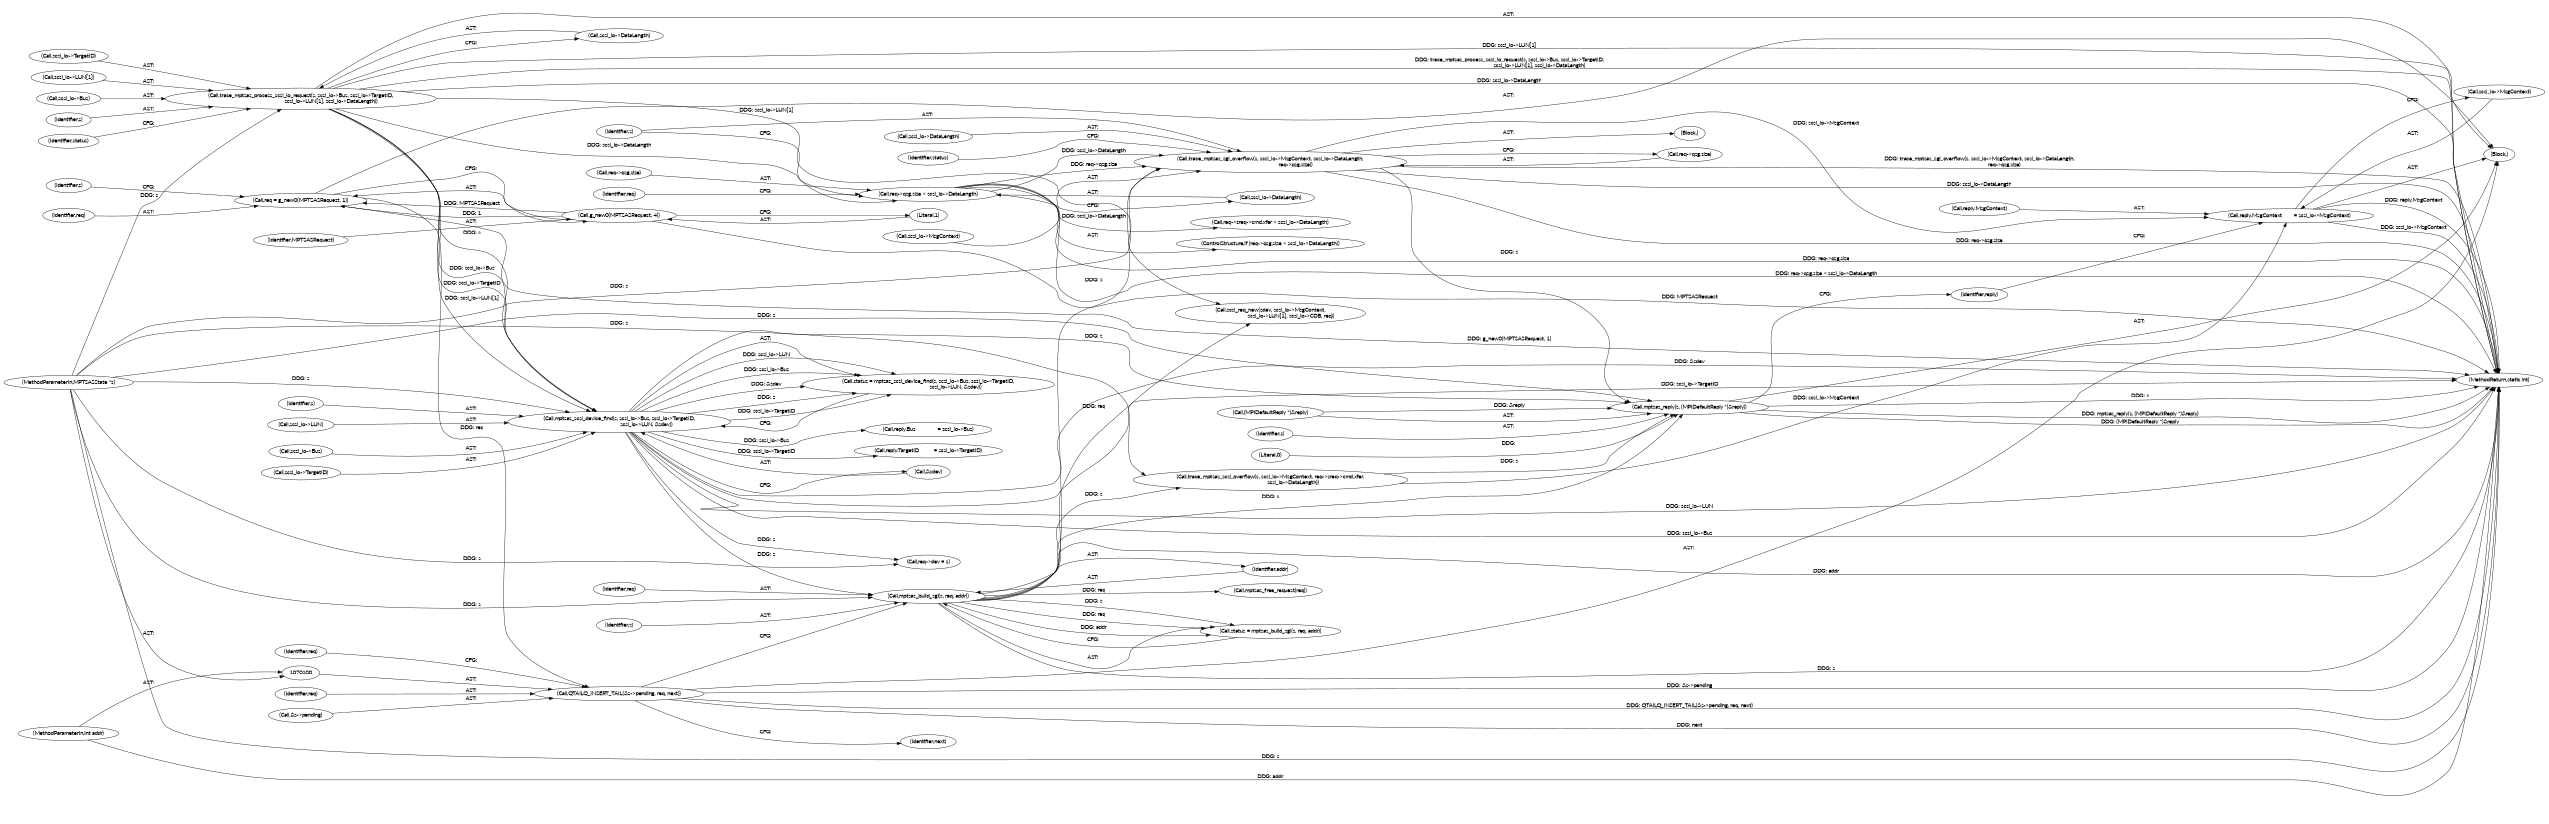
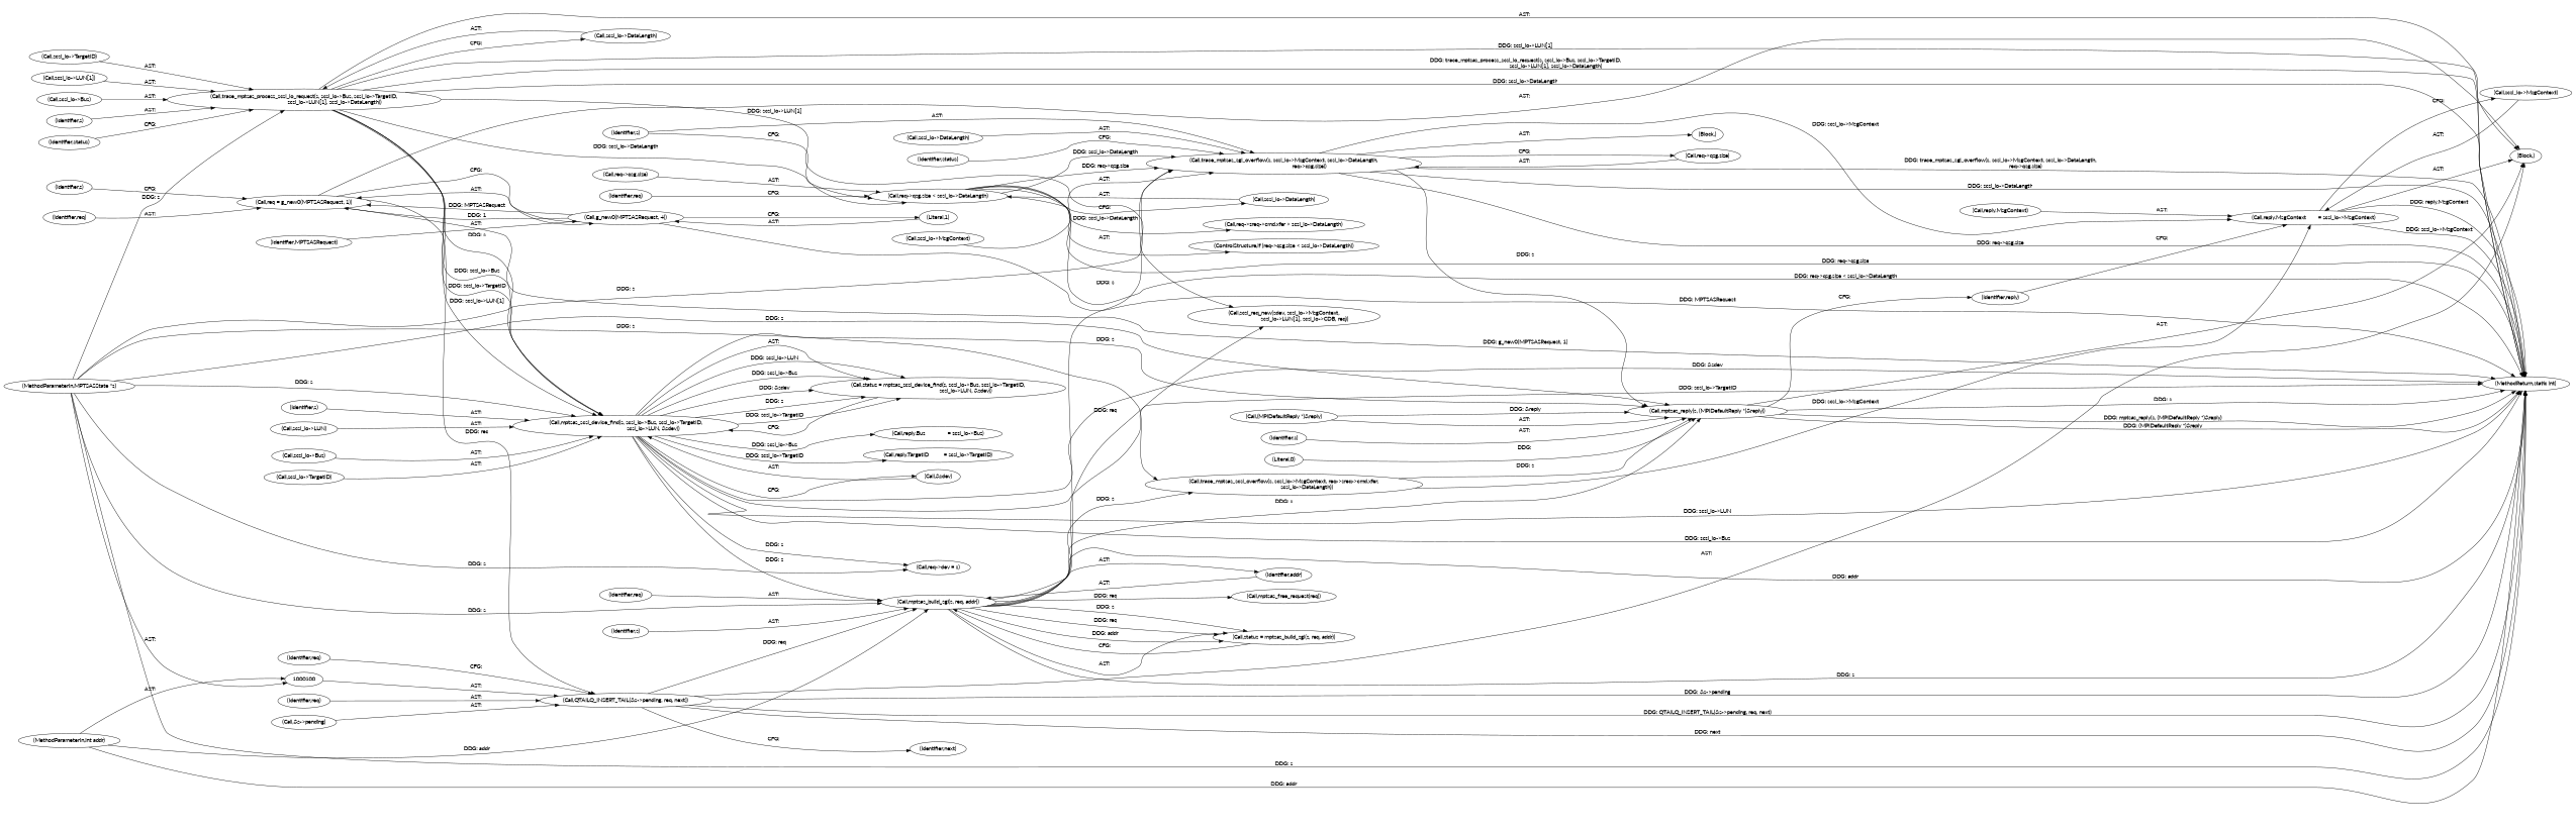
  digraph {
    fontname=Lato
    rankdir=LR
    node [fontname=Lato]
    edge [fontname=Lato]
    n1 [label="(Call,trace_mptsas_sgl_overflow(s, scsi_io->MsgContext, scsi_io->DataLength,\n                                  req->qsg.size))"]
    n2 [label="(Call,reply.MsgContext        = scsi_io->MsgContext)"]
    n3 [label="(Call,mptsas_reply(s, (MPIDefaultReply *)&reply))"]
    n4 [label="(Block,)"]
    n5 [label="(MethodReturn,static int)"]
    n6 [label="(Call,req->qsg.size)"]
    n7 [label="(Block,)"]
    n8 [label="(Call,scsi_io->MsgContext)"]
    n9 [label="(Identifier,reply)"]
    n10 [label="(Call,mptsas_build_sgl(s, req, addr))"]
    n11 [label="(Identifier,addr)"]
    n12 [label="(Call,mptsas_free_request(req))"]
    n13 [label="(Call,trace_mptsas_scsi_overflow(s, scsi_io->MsgContext, req->sreq->cmd.xfer,\n                               scsi_io->DataLength))"]
    n14 [label="(Call,scsi_req_new(sdev, scsi_io->MsgContext,\n                            scsi_io->LUN[1], scsi_io->CDB, req))"]
    n15 [label="(Call,status = mptsas_build_sgl(s, req, addr))"]
    n16 [label="(MethodParameterIn,MPTSASState *s)"]
    n17 [label="(Call,mptsas_scsi_device_find(s, scsi_io->Bus, scsi_io->TargetID,\n                                     scsi_io->LUN, &sdev))"]
    n18 [label="(Call,trace_mptsas_process_scsi_io_request(s, scsi_io->Bus, scsi_io->TargetID,\n                                         scsi_io->LUN[1], scsi_io->DataLength))"]
    n19 [label="(Call,req->dev = s)"]
-   1000100 [label=1070100]
+   1000100
    n21 [label="(Call,status = mptsas_scsi_device_find(s, scsi_io->Bus, scsi_io->TargetID,\n                                     scsi_io->LUN, &sdev))"]
    n22 [label="(Call,reply.Bus               = scsi_io->Bus)"]
    n23 [label="(Call,reply.TargetID          = scsi_io->TargetID)"]
    n24 [label="(Call,&sdev)"]
    n25 [label="(Call,req->qsg.size < scsi_io->DataLength)"]
    n26 [label="(Call,scsi_io->DataLength)"]
    n27 [label="(Call,QTAILQ_INSERT_TAIL(&s->pending, req, next))"]
    n28 [label="(Call,req->sreq->cmd.xfer > scsi_io->DataLength)"]
    n29 [label="(ControlStructure,if (req->qsg.size < scsi_io->DataLength))"]
    n30 [label="(Call,scsi_io->DataLength)"]
    n31 [label="(Identifier,next)"]
    n32 [label="(Call,req = g_new0(MPTSASRequest, 1))"]
    n33 [label="(Call,g_new0(MPTSASRequest, 4))"]
    n34 [label="(Literal,1)"]
    n35 [label="(MethodParameterIn,int addr)"]
    n36 [label="(Call,(MPIDefaultReply *)&reply)"]
    n37 [label="(Call,scsi_io->TargetID)"]
    n38 [label="(Identifier,s)"]
    n39 [label="(Identifier,status)"]
    n40 [label="(Call,scsi_io->LUN[1])"]
    n41 [label="(Call,scsi_io->Bus)"]
    n42 [label="(Identifier,req)"]
    n43 [label="(Identifier,s)"]
    n44 [label="(Identifier,req)"]
    n45 [label="(Call,scsi_io->LUN)"]
    n46 [label="(Identifier,req)"]
    n47 [label="(Call,scsi_io->Bus)"]
    n48 [label="(Call,&s->pending)"]
    n49 [label="(Identifier,s)"]
    n50 [label="(Identifier,status)"]
    n51 [label="(Identifier,MPTSASRequest)"]
    n52 [label="(Identifier,s)"]
    n53 [label="(Call,scsi_io->MsgContext)"]
    n54 [label="(Call,scsi_io->DataLength)"]
    n55 [label="(Call,req->qsg.size)"]
    n56 [label="(Call,scsi_io->TargetID)"]
    n57 [label="(Identifier,req)"]
    n58 [label="(Identifier,req)"]
    n59 [label="(Identifier,s)"]
    n60 [label="(Identifier,s)"]
    n61 [label="(Call,reply.MsgContext)"]
    n62 [label="(Literal,0)"]
    n1 -> n2 [label="DDG: scsi_io->MsgContext"]
    n1 -> n3 [label="DDG: s"]
    n1 -> n4 [label="AST: "]
    n1 -> n5 [label="DDG: trace_mptsas_sgl_overflow(s, scsi_io->MsgContext, scsi_io->DataLength,\n                                  req->qsg.size)"]
    n1 -> n5 [label="DDG: scsi_io->DataLength"]
    n1 -> n5 [label="DDG: req->qsg.size"]
    n1 -> n6 [label="CFG: "]
    n2 -> n5 [label="DDG: scsi_io->MsgContext"]
    n2 -> n5 [label="DDG: reply.MsgContext"]
    n2 -> n7 [label="AST: "]
    n2 -> n8 [label="CFG: "]
    n3 -> n5 [label="DDG: mptsas_reply(s, (MPIDefaultReply *)&reply)"]
    n3 -> n5 [label="DDG: (MPIDefaultReply *)&reply"]
    n3 -> n5 [label="DDG: s"]
    n3 -> n7 [label="AST: "]
    n3 -> n9 [label="CFG: "]
    n6 -> n1 [label="AST: "]
    n8 -> n2 [label="AST: "]
    n9 -> n2 [label="CFG: "]
    n10 -> n1 [label="DDG: s"]
    n10 -> n3 [label="DDG: s"]
    n10 -> n5 [label="DDG: s"]
    n10 -> n5 [label="DDG: addr"]
    n10 -> n11 [label="AST: "]
    n10 -> n12 [label="DDG: req"]
    n10 -> n13 [label="DDG: s"]
    n10 -> n14 [label="DDG: req"]
    n10 -> n15 [label="AST: "]
    n10 -> n15 [label="DDG: s"]
    n10 -> n15 [label="DDG: req"]
    n10 -> n15 [label="DDG: addr"]
    n11 -> n10 [label="AST: "]
    n13 -> n2 [label="DDG: scsi_io->MsgContext"]
    n13 -> n3 [label="DDG: s"]
    n15 -> n10 [label="CFG: "]
    n16 -> n1 [label="DDG: s"]
    n16 -> n3 [label="DDG: s"]
    n16 -> n5 [label="DDG: s"]
    n16 -> n10 [label="DDG: s"]
    n16 -> n13 [label="DDG: s"]
    n16 -> n17 [label="DDG: s"]
    n16 -> n18 [label="DDG: s"]
    n16 -> n19 [label="DDG: s"]
    n16 -> 1000100 [label="AST: "]
    n17 -> n3 [label="DDG: s"]
    n17 -> n5 [label="DDG: &sdev"]
    n17 -> n5 [label="DDG: scsi_io->TargetID"]
    n17 -> n5 [label="DDG: scsi_io->LUN"]
    n17 -> n5 [label="DDG: scsi_io->Bus"]
    n17 -> n10 [label="DDG: s"]
    n17 -> n19 [label="DDG: s"]
    n17 -> n21 [label="AST: "]
    n17 -> n21 [label="DDG: scsi_io->LUN"]
    n17 -> n21 [label="DDG: scsi_io->Bus"]
    n17 -> n21 [label="DDG: &sdev"]
    n17 -> n21 [label="DDG: s"]
    n17 -> n21 [label="DDG: scsi_io->TargetID"]
    n17 -> n22 [label="DDG: scsi_io->Bus"]
    n17 -> n23 [label="DDG: scsi_io->TargetID"]
    n17 -> n24 [label="CFG: "]
    n18 -> n5 [label="DDG: scsi_io->LUN[1]"]
    n18 -> n5 [label="DDG: trace_mptsas_process_scsi_io_request(s, scsi_io->Bus, scsi_io->TargetID,\n                                         scsi_io->LUN[1], scsi_io->DataLength)"]
    n18 -> n5 [label="DDG: scsi_io->DataLength"]
    n18 -> n7 [label="AST: "]
    n18 -> n14 [label="DDG: scsi_io->LUN[1]"]
    n18 -> n17 [label="DDG: s"]
    n18 -> n17 [label="DDG: scsi_io->Bus"]
    n18 -> n17 [label="DDG: scsi_io->TargetID"]
    n18 -> n17 [label="DDG: scsi_io->LUN[1]"]
    n18 -> n25 [label="DDG: scsi_io->DataLength"]
    n18 -> n26 [label="CFG: "]
    1000100 -> n27 [label="AST: "]
    n21 -> n17 [label="CFG: "]
    n24 -> n17 [label="AST: "]
    n25 -> n1 [label="DDG: scsi_io->DataLength"]
    n25 -> n1 [label="DDG: req->qsg.size"]
    n25 -> n5 [label="DDG: req->qsg.size"]
    n25 -> n5 [label="DDG: req->qsg.size < scsi_io->DataLength"]
    n25 -> n28 [label="DDG: scsi_io->DataLength"]
    n25 -> n29 [label="AST: "]
    n25 -> n30 [label="CFG: "]
    n26 -> n18 [label="AST: "]
    n27 -> n5 [label="DDG: QTAILQ_INSERT_TAIL(&s->pending, req, next)"]
    n27 -> n5 [label="DDG: next"]
    n27 -> n5 [label="DDG: &s->pending"]
    n27 -> n7 [label="AST: "]
-   n27 -> n10 [label="CFG: "]
+   n27 -> n10 [label="DDG: req"]
    n27 -> n31 [label="CFG: "]
    n30 -> n25 [label="AST: "]
    n32 -> n5 [label="DDG: g_new0(MPTSASRequest, 1)"]
    n32 -> n7 [label="AST: "]
    n32 -> n27 [label="DDG: req"]
    n32 -> n33 [label="CFG: "]
    n33 -> n5 [label="DDG: MPTSASRequest"]
    n33 -> n32 [label="AST: "]
    n33 -> n32 [label="DDG: MPTSASRequest"]
    n33 -> n32 [label="DDG: 1"]
    n33 -> n34 [label="CFG: "]
    n34 -> n33 [label="AST: "]
    n35 -> n5 [label="DDG: addr"]
+   n35 -> n10 [label="DDG: addr"]
    n35 -> 1000100 [label="AST: "]
    n36 -> n3 [label="AST: "]
    n36 -> n3 [label="DDG: &reply"]
    n37 -> n18 [label="AST: "]
    n38 -> n17 [label="AST: "]
    n39 -> n1 [label="CFG: "]
    n40 -> n18 [label="AST: "]
    n41 -> n18 [label="AST: "]
    n42 -> n10 [label="AST: "]
    n43 -> n1 [label="AST: "]
    n43 -> n25 [label="CFG: "]
    n44 -> n32 [label="AST: "]
    n45 -> n17 [label="AST: "]
    n46 -> n27 [label="AST: "]
    n47 -> n17 [label="AST: "]
    n48 -> n27 [label="AST: "]
    n49 -> n18 [label="AST: "]
    n50 -> n18 [label="CFG: "]
    n51 -> n33 [label="AST: "]
    n52 -> n10 [label="AST: "]
    n53 -> n1 [label="AST: "]
    n54 -> n1 [label="AST: "]
    n55 -> n25 [label="AST: "]
    n56 -> n17 [label="AST: "]
    n57 -> n25 [label="CFG: "]
    n58 -> n27 [label="CFG: "]
    n59 -> n32 [label="CFG: "]
    n60 -> n3 [label="AST: "]
    n61 -> n2 [label="AST: "]
    n62 -> n3 [label="DDG: "]
  }
